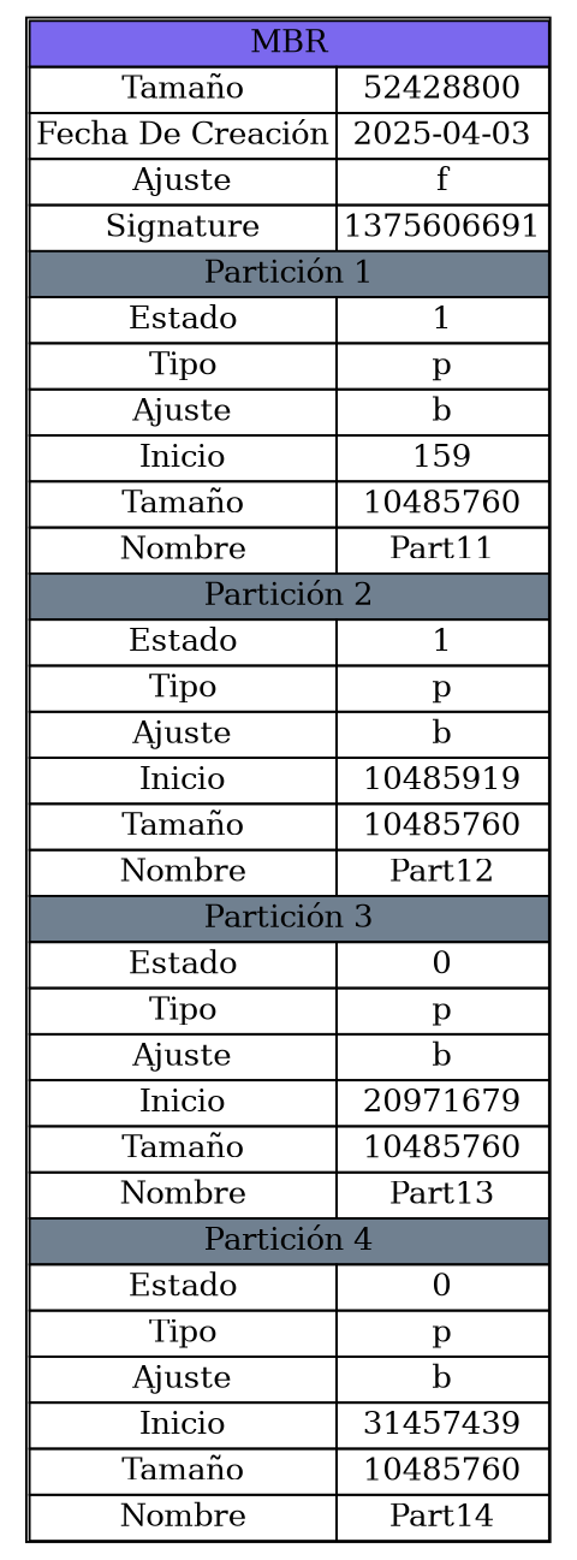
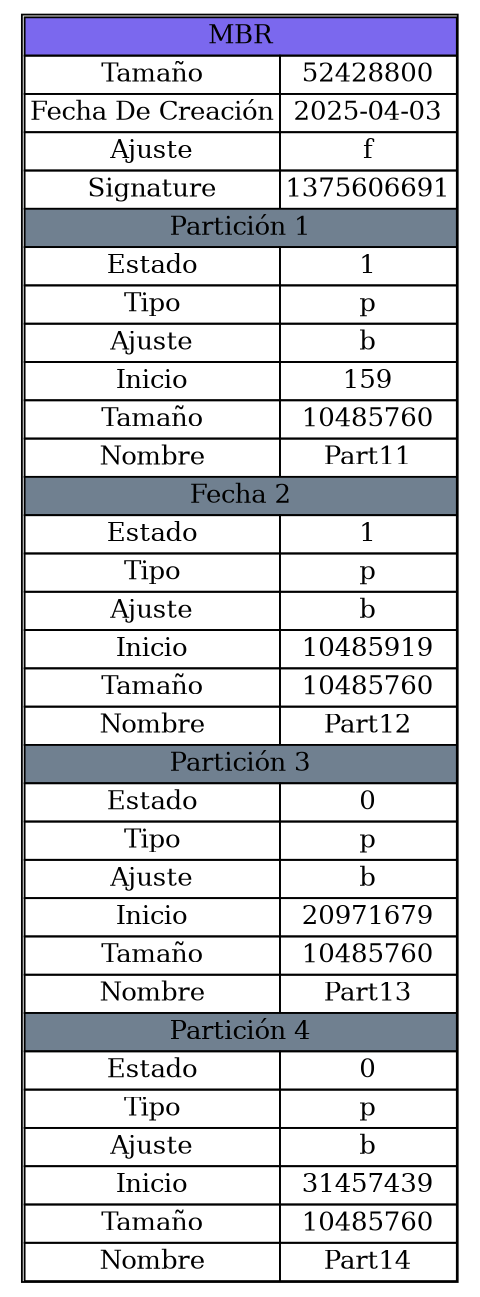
  digraph {
    fontname="Courier New"
-   n1 [label=< <table border='1' cellborder='1' cellspacing='0'> <tr><td bgcolor="Mediumslateblue" colspan='2'>MBR</td></tr> <tr><td>Tamaño</td><td>52428800</td></tr> <tr><td>Fecha De Creación</td><td>2025-04-03</td></tr> <tr><td>Ajuste</td><td>f</td></tr> <tr><td>Signature</td><td>1375606691</td></tr> <tr><td colspan='2' bgcolor='Slategray'>Partición 1</td></tr> <tr><td>Estado</td><td>1</td></tr> <tr><td>Tipo</td><td>p</td></tr> <tr><td>Ajuste</td><td>b</td></tr> <tr><td>Inicio</td><td>159</td></tr> <tr><td>Tamaño</td><td>10485760</td></tr> <tr><td>Nombre</td><td>Part11</td></tr> <tr><td colspan='2' bgcolor='Slategray'>Partición 2</td></tr> <tr><td>Estado</td><td>1</td></tr> <tr><td>Tipo</td><td>p</td></tr> <tr><td>Ajuste</td><td>b</td></tr> <tr><td>Inicio</td><td>10485919</td></tr> <tr><td>Tamaño</td><td>10485760</td></tr> <tr><td>Nombre</td><td>Part12</td></tr> <tr><td colspan='2' bgcolor='Slategray'>Partición 3</td></tr> <tr><td>Estado</td><td>0</td></tr> <tr><td>Tipo</td><td>p</td></tr> <tr><td>Ajuste</td><td>b</td></tr> <tr><td>Inicio</td><td>20971679</td></tr> <tr><td>Tamaño</td><td>10485760</td></tr> <tr><td>Nombre</td><td>Part13</td></tr> <tr><td colspan='2' bgcolor='Slategray'>Partición 4</td></tr> <tr><td>Estado</td><td>0</td></tr> <tr><td>Tipo</td><td>p</td></tr> <tr><td>Ajuste</td><td>b</td></tr> <tr><td>Inicio</td><td>31457439</td></tr> <tr><td>Tamaño</td><td>10485760</td></tr> <tr><td>Nombre</td><td>Part14</td></tr> </table> > shape=plaintext]
+   n1 [label=< <table border='1' cellborder='1' cellspacing='0'> <tr><td bgcolor="Mediumslateblue" colspan='2'>MBR</td></tr> <tr><td>Tamaño</td><td>52428800</td></tr> <tr><td>Fecha De Creación</td><td>2025-04-03</td></tr> <tr><td>Ajuste</td><td>f</td></tr> <tr><td>Signature</td><td>1375606691</td></tr> <tr><td colspan='2' bgcolor='Slategray'>Partición 1</td></tr> <tr><td>Estado</td><td>1</td></tr> <tr><td>Tipo</td><td>p</td></tr> <tr><td>Ajuste</td><td>b</td></tr> <tr><td>Inicio</td><td>159</td></tr> <tr><td>Tamaño</td><td>10485760</td></tr> <tr><td>Nombre</td><td>Part11</td></tr> <tr><td colspan='2' bgcolor='Slategray'>Fecha 2</td></tr> <tr><td>Estado</td><td>1</td></tr> <tr><td>Tipo</td><td>p</td></tr> <tr><td>Ajuste</td><td>b</td></tr> <tr><td>Inicio</td><td>10485919</td></tr> <tr><td>Tamaño</td><td>10485760</td></tr> <tr><td>Nombre</td><td>Part12</td></tr> <tr><td colspan='2' bgcolor='Slategray'>Partición 3</td></tr> <tr><td>Estado</td><td>0</td></tr> <tr><td>Tipo</td><td>p</td></tr> <tr><td>Ajuste</td><td>b</td></tr> <tr><td>Inicio</td><td>20971679</td></tr> <tr><td>Tamaño</td><td>10485760</td></tr> <tr><td>Nombre</td><td>Part13</td></tr> <tr><td colspan='2' bgcolor='Slategray'>Partición 4</td></tr> <tr><td>Estado</td><td>0</td></tr> <tr><td>Tipo</td><td>p</td></tr> <tr><td>Ajuste</td><td>b</td></tr> <tr><td>Inicio</td><td>31457439</td></tr> <tr><td>Tamaño</td><td>10485760</td></tr> <tr><td>Nombre</td><td>Part14</td></tr> </table> > shape=plaintext]
  }
